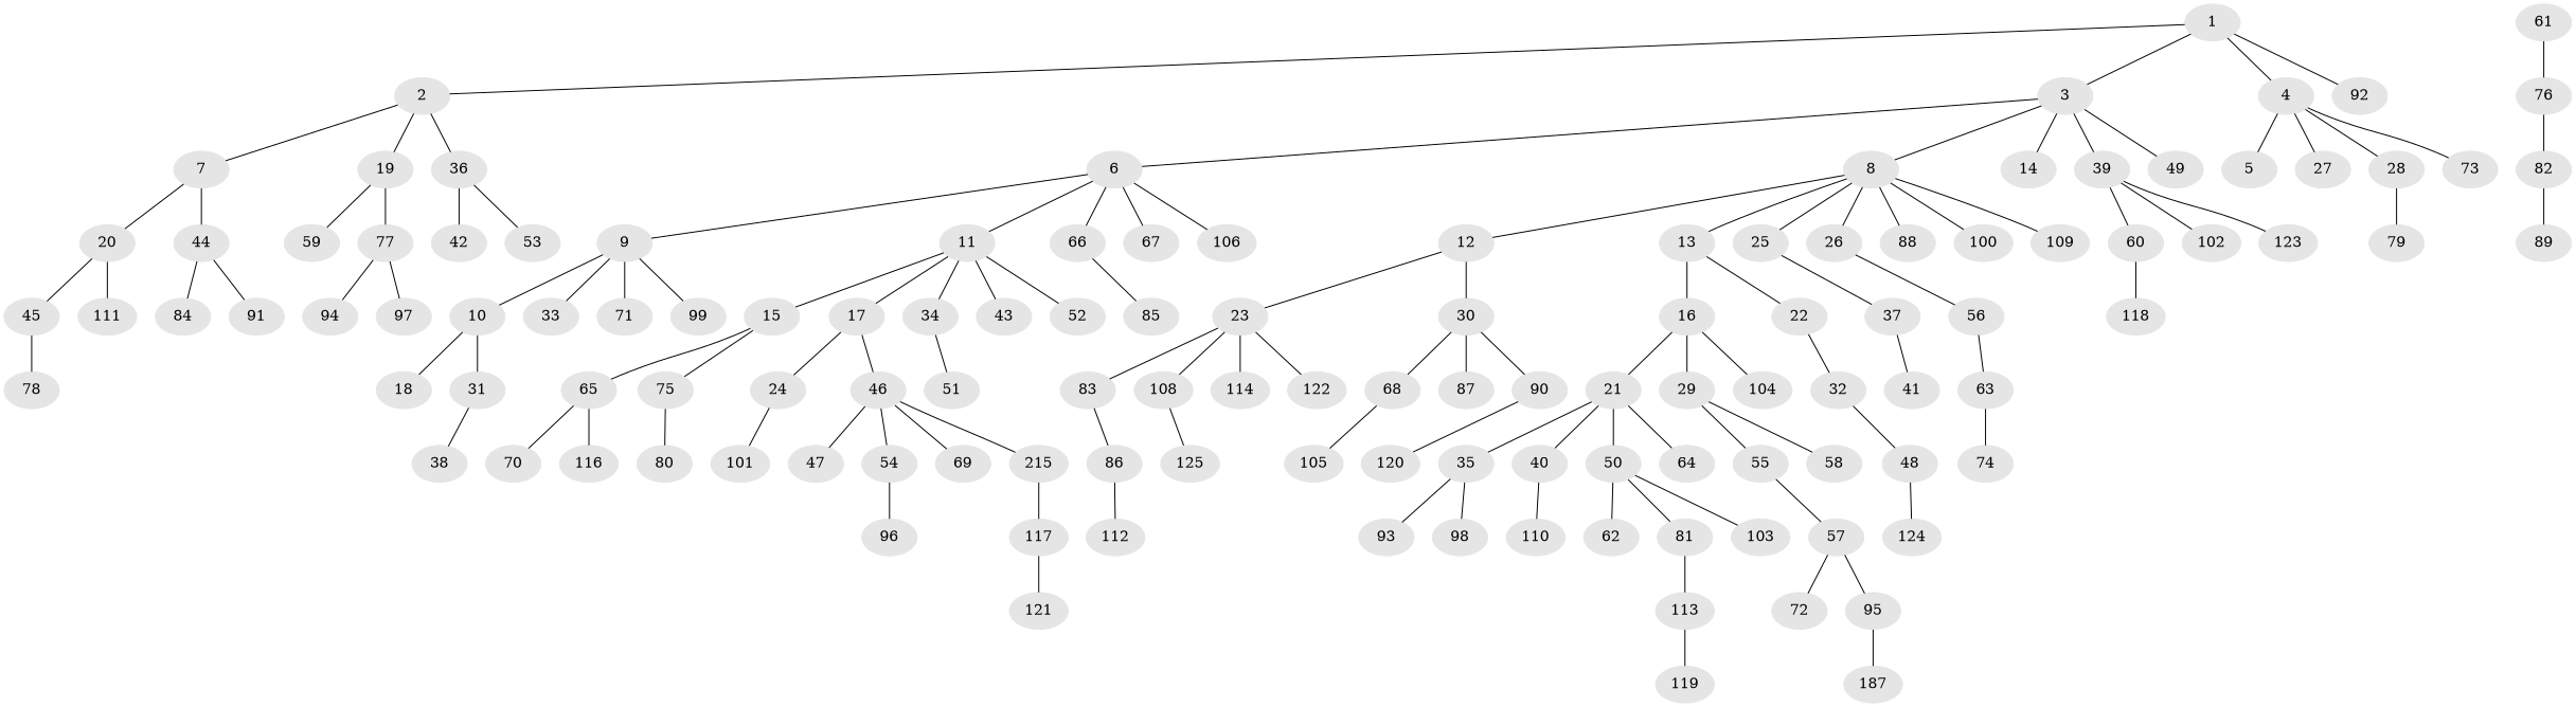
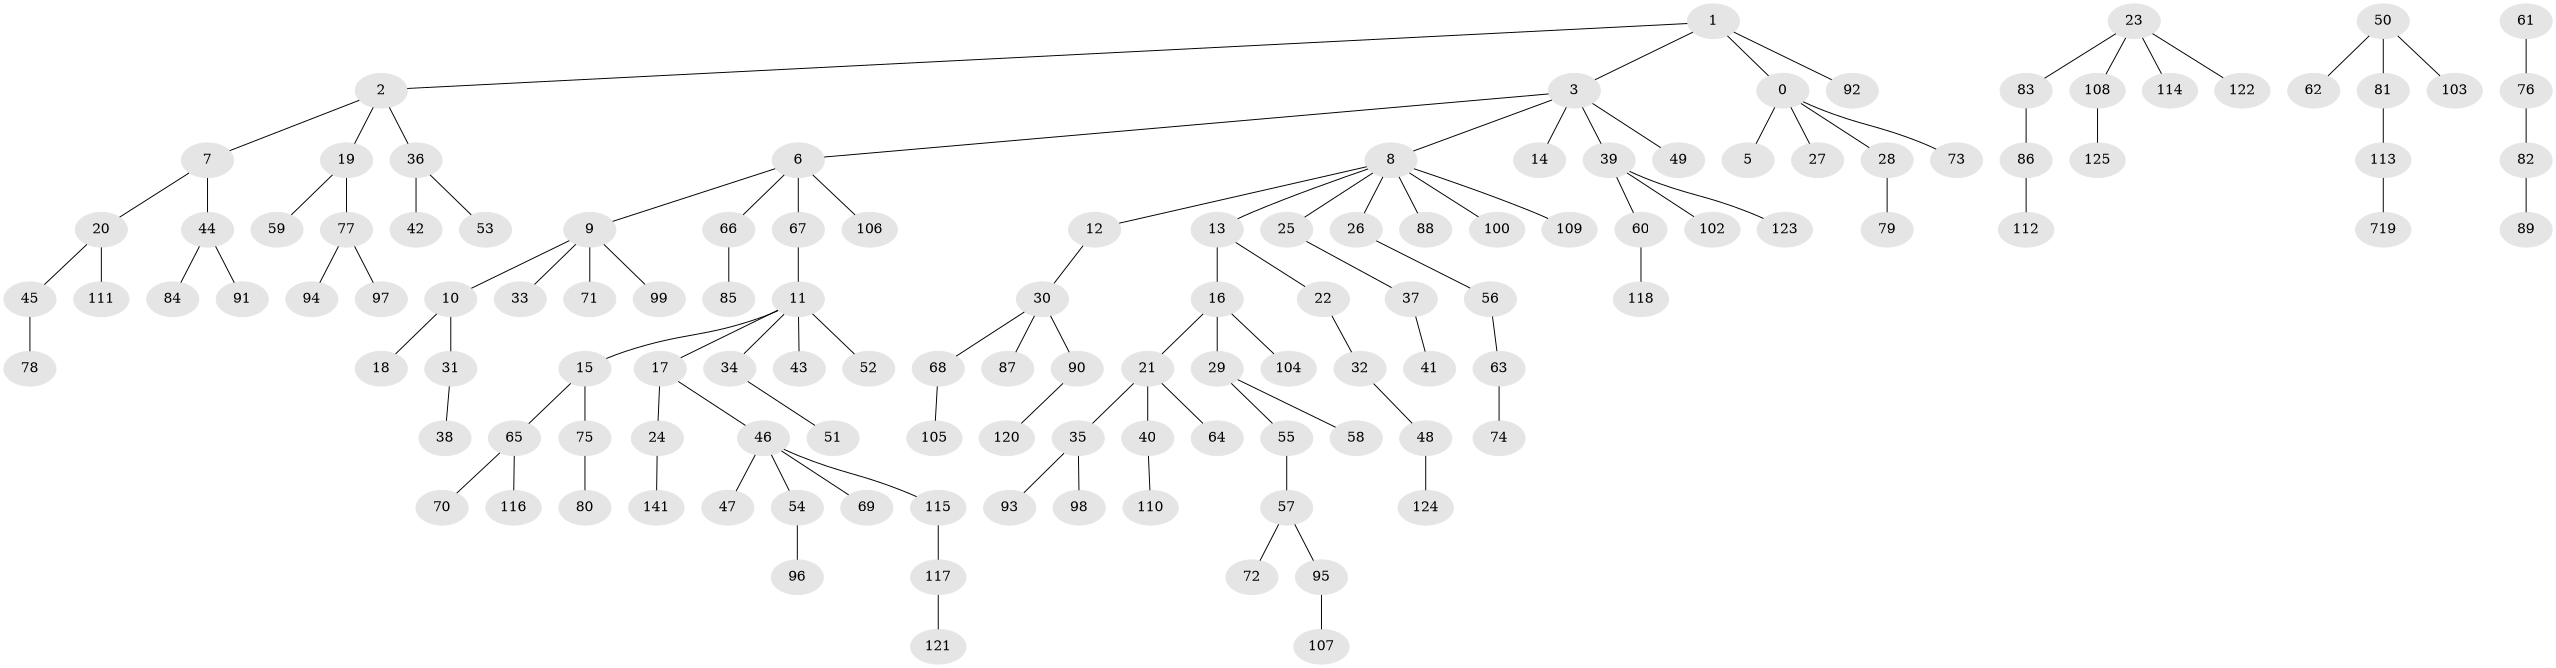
  graph {
    node [color=gray90 style=filled]
    1
    2
    3
-   4
+   4 [label=0]
    92
    7
    19
    36
    6
    8
    14
    39
    49
    5
    27
    28
    73
    20
    44
    59
    77
    42
    53
    9
    11
    66
    67
    106
    12
    13
    25
    26
    88
    100
    109
    60
    102
    123
    79
    10
    33
    71
    99
    15
    17
    34
    43
    52
    85
    45
    111
    84
    91
    23
    30
    16
    22
    37
    56
    18
    31
    38
    65
    75
    24
    46
    51
    83
    108
    114
    122
    68
    87
    90
    21
    29
    104
    32
    70
    116
    80
    35
    40
    50
    64
    55
    58
-   101
+   101 [label=141]
    47
    54
    69
-   115 [label=215]
+   115
    94
    97
    78
    93
    98
    110
    62
    81
    103
    48
    86
    125
    41
    63
    57
    105
    120
    124
    118
    96
    117
    61
    76
    113
    72
    95
    74
-   107 [label=187]
+   107
    82
    89
-   119
+   119 [label=719]
    112
    121
    1 -- 2
    1 -- 3
    1 -- 4
    1 -- 92
    2 -- 7
    2 -- 19
    2 -- 36
    3 -- 6
    3 -- 8
    3 -- 14
    3 -- 39
    3 -- 49
    4 -- 5
    4 -- 27
    4 -- 28
    4 -- 73
    7 -- 20
    7 -- 44
    19 -- 59
    19 -- 77
    36 -- 42
    36 -- 53
    6 -- 9
-   6 -- 11
+   67 -- 11
    6 -- 66
    6 -- 67
    6 -- 106
    8 -- 12
    8 -- 13
    8 -- 25
    8 -- 26
    8 -- 88
    8 -- 100
    8 -- 109
    39 -- 60
    39 -- 102
    39 -- 123
    28 -- 79
    20 -- 45
    20 -- 111
    44 -- 84
    44 -- 91
    77 -- 94
    77 -- 97
    9 -- 10
    9 -- 33
    9 -- 71
    9 -- 99
    11 -- 15
    11 -- 17
    11 -- 34
    11 -- 43
    11 -- 52
    66 -- 85
-   12 -- 23
    12 -- 30
    13 -- 16
    13 -- 22
    25 -- 37
    26 -- 56
    60 -- 118
    10 -- 18
    10 -- 31
    15 -- 65
    15 -- 75
    17 -- 24
    17 -- 46
    34 -- 51
    45 -- 78
    23 -- 83
    23 -- 108
    23 -- 114
    23 -- 122
    30 -- 68
    30 -- 87
    30 -- 90
    16 -- 21
    16 -- 29
    16 -- 104
    22 -- 32
    37 -- 41
    56 -- 63
    31 -- 38
    65 -- 70
    65 -- 116
    75 -- 80
    24 -- 101
    46 -- 47
    46 -- 54
    46 -- 69
    46 -- 115
    83 -- 86
    108 -- 125
    68 -- 105
    90 -- 120
    21 -- 35
    21 -- 40
-   21 -- 50
    21 -- 64
    29 -- 55
    29 -- 58
    32 -- 48
    35 -- 93
    35 -- 98
    40 -- 110
    50 -- 62
    50 -- 81
    50 -- 103
    55 -- 57
    54 -- 96
    115 -- 117
    81 -- 113
    48 -- 124
    86 -- 112
    63 -- 74
    57 -- 72
    57 -- 95
    117 -- 121
    61 -- 76
    76 -- 82
    113 -- 119
    95 -- 107
    82 -- 89
  }
